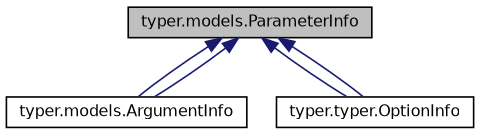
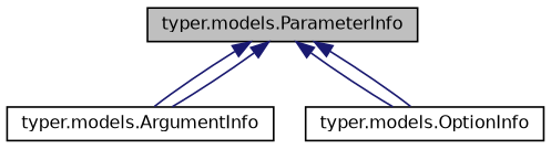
  digraph {
    node [color=black fillcolor=white fontname=Helvetica fontsize=10 shape=record style=filled]
    edge [color=midnightblue dir=back fontname=Helvetica fontsize=10 labelfontname=Helvetica labelfontsize=10 style=solid]
    n1 [fillcolor=grey75 fontcolor=black height=0.2 label="typer.models.ParameterInfo" width=0.4]
    n2 [height=0.2 label="typer.models.ArgumentInfo" width=0.4]
-   n3 [height=0.2 label="typer.typer.OptionInfo" width=0.4]
+   n3 [height=0.2 label="typer.models.OptionInfo" width=0.4]
    n1 -> n2
    n1 -> n2
    n1 -> n3
    n1 -> n3
  }
